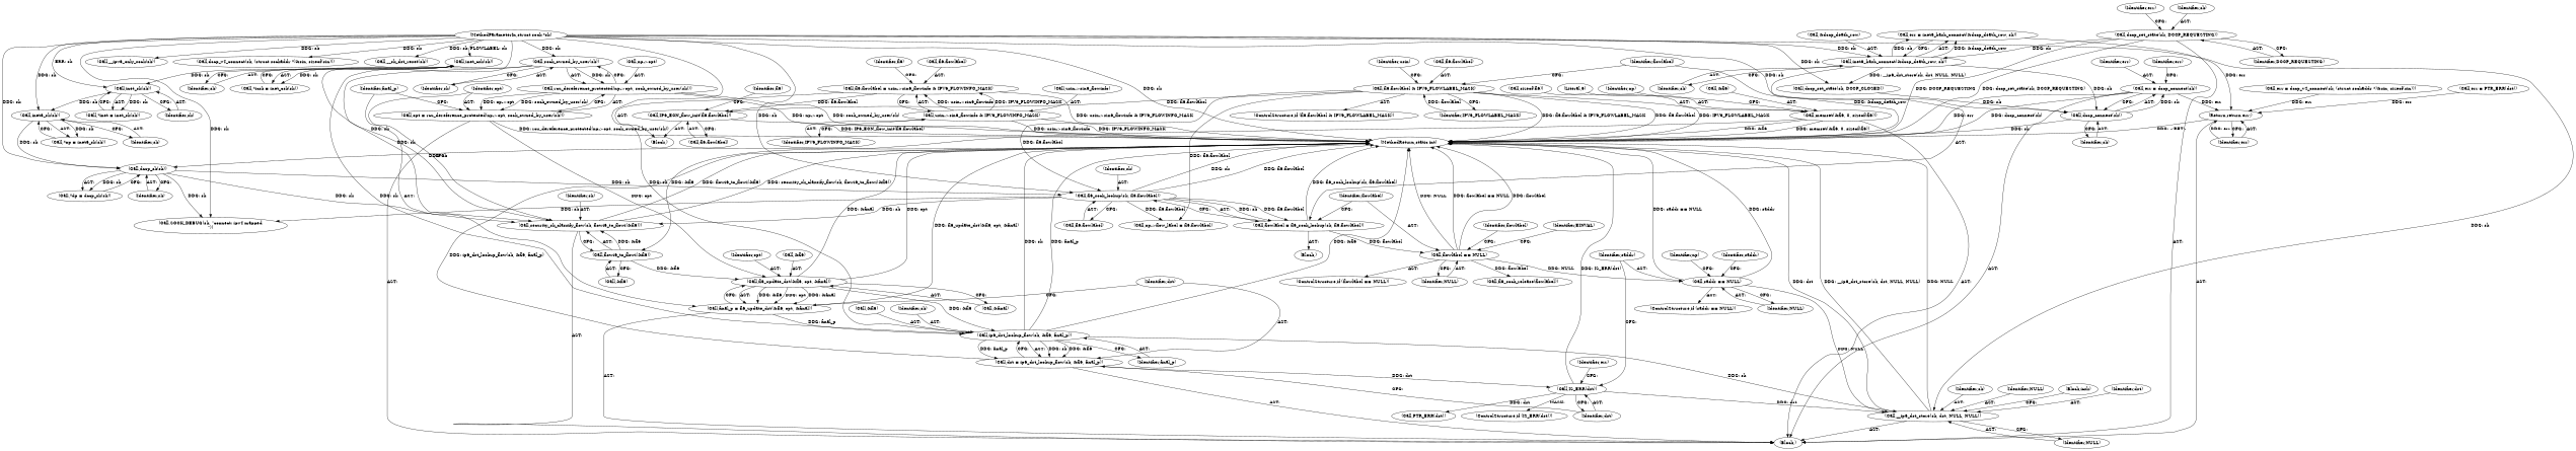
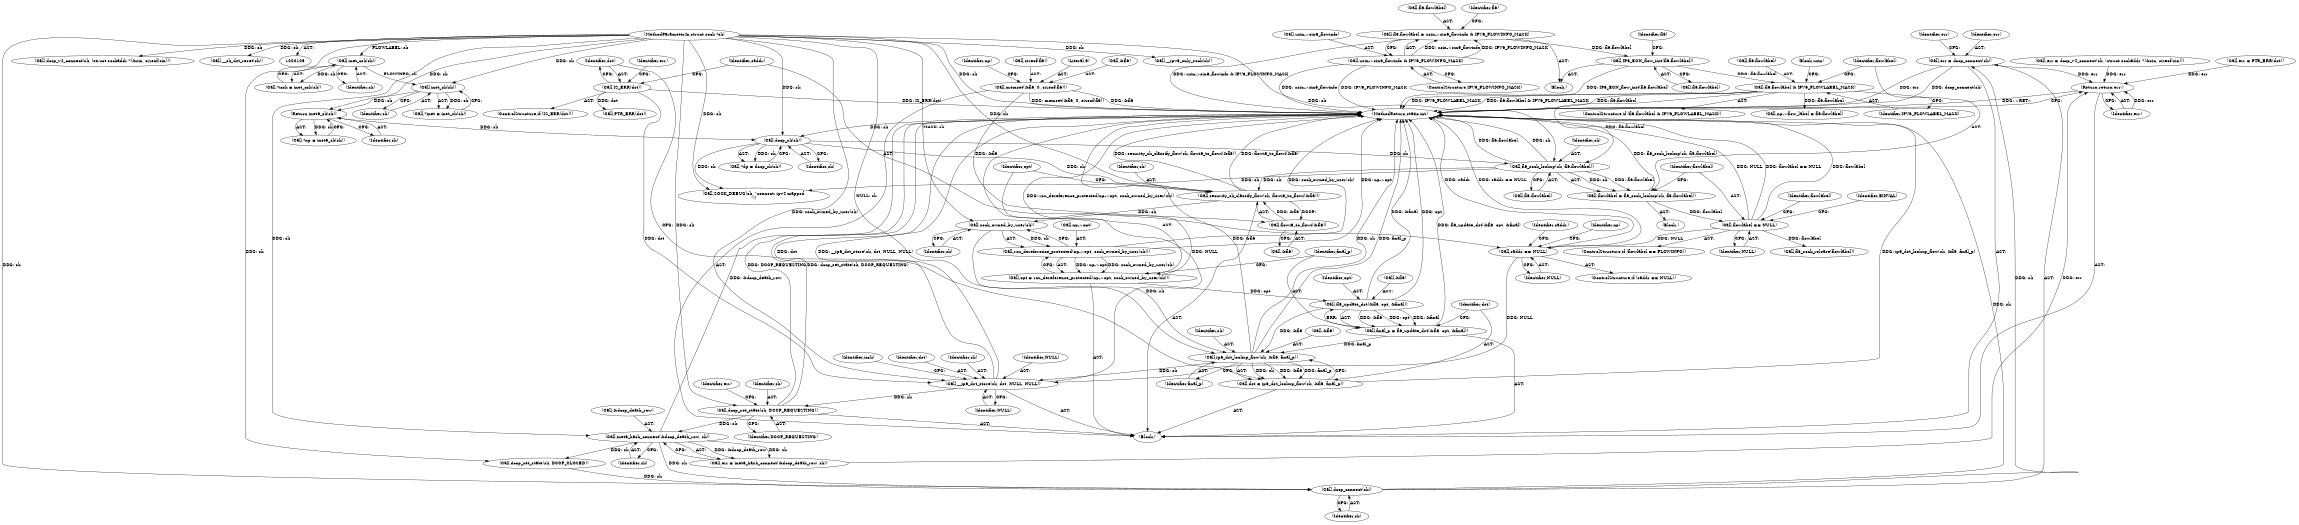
  digraph {
    n1 [label="(Call,err = dccp_connect(sk))"]
    n2 [label="(Call,dccp_connect(sk))"]
    n3 [label="(Return,return err;)"]
    n4 [label="(MethodReturn,static int)"]
    n5 [label="(Block,)"]
    n6 [label="(Identifier,sk)"]
    n7 [label="(Identifier,err)"]
    n8 [label="(Call,dccp_sk(sk))"]
    n9 [label="(Call,dccp_set_state(sk, DCCP_CLOSED))"]
    n10 [label="(Call,inet6_hash_connect(&dccp_death_row, sk))"]
    n11 [label="(Call,err = inet6_hash_connect(&dccp_death_row, sk))"]
    n12 [label="(Identifier,sk)"]
    n13 [label="(Call,dccp_set_state(sk, DCCP_REQUESTING))"]
    n14 [label="(Identifier,DCCP_REQUESTING)"]
    n15 [label="(Call,__ip6_dst_store(sk, dst, NULL, NULL))"]
    n16 [label="(Identifier,NULL)"]
    n17 [label="(Call,ip6_dst_lookup_flow(sk, &fl6, final_p))"]
    n18 [label="(Call,dst = ip6_dst_lookup_flow(sk, &fl6, final_p))"]
    n19 [label="(Identifier,final_p)"]
    n20 [label="(Call,IS_ERR(dst))"]
    n21 [label="(Call,sock_owned_by_user(sk))"]
    n22 [label="(Call,rcu_dereference_protected(np->opt, sock_owned_by_user(sk)))"]
    n23 [label="(Identifier,sk)"]
    n24 [label="(Call,opt = rcu_dereference_protected(np->opt, sock_owned_by_user(sk)))"]
    n25 [label="(Call,security_sk_classify_flow(sk, flowi6_to_flowi(&fl6)))"]
    n26 [label="(Call,flowi6_to_flowi(&fl6))"]
    n27 [label="(Call,fl6_update_dst(&fl6, opt, &final))"]
    n28 [label="(Call,&fl6)"]
    n29 [label="(Call,fl6_sock_lookup(sk, fl6.flowlabel))"]
    n30 [label="(Call,flowlabel = fl6_sock_lookup(sk, fl6.flowlabel))"]
    n31 [label="(Call,np->flow_label = fl6.flowlabel)"]
    n32 [label="(Call,fl6.flowlabel)"]
    n33 [label="(Call,SOCK_DEBUG(sk, \"connect: ipv4 mapped\n\"))"]
    n34 [label="(Call,flowlabel == NULL)"]
    n35 [label="(Block,)"]
    n36 [label="(Call,*dp = dccp_sk(sk))"]
    n37 [label="(Identifier,sk)"]
-   n38 [label="(Call,inet6_sk(sk))"]
+   n38 [label="(Return,inet6_sk(sk))"]
    n39 [label="(Call,*np = inet6_sk(sk))"]
    n40 [label="(Identifier,sk)"]
    n41 [label="(Call,inet_sk(sk))"]
    n42 [label="(Call,*inet = inet_sk(sk))"]
    n43 [label="(Identifier,sk)"]
    n44 [label="(Call,inet_csk(sk))"]
    n45 [label="(Identifier,sk)"]
    n46 [label="(Call,*icsk = inet_csk(sk))"]
    n47 [label="(MethodParameterIn,struct sock *sk)"]
    n48 [label="(Call,__ipv6_only_sock(sk))"]
    n49 [label="(Call,dccp_v4_connect(sk, (struct sockaddr *)&sin, sizeof(sin)))"]
    n50 [label="(Call,__sk_dst_reset(sk))"]
+   1000105
    n52 [label="(Call,fl6.flowlabel & IPV6_FLOWLABEL_MASK)"]
    n53 [label="(ControlStructure,if (fl6.flowlabel & IPV6_FLOWLABEL_MASK))"]
    n54 [label="(Identifier,IPV6_FLOWLABEL_MASK)"]
    n55 [label="(Call,IP6_ECN_flow_init(fl6.flowlabel))"]
    n56 [label="(Block,)"]
    n57 [label="(Call,fl6.flowlabel)"]
    n58 [label="(Call,fl6.flowlabel = usin->sin6_flowinfo & IPV6_FLOWINFO_MASK)"]
    n59 [label="(Call,usin->sin6_flowinfo & IPV6_FLOWINFO_MASK)"]
-   n60 [label="(Identifier,IPV6_FLOWINFO_MASK)"]
+   n60 [label="(ControlStructure,IPV6_FLOWINFO_MASK)"]
    n61 [label="(Call,final_p = fl6_update_dst(&fl6, opt, &final))"]
-   n62 [label="(Call,&final)"]
    n63 [label="(Call,memset(&fl6, 0, sizeof(fl6)))"]
    n64 [label="(Call,sizeof(fl6))"]
    n65 [label="(Call,PTR_ERR(dst))"]
    n66 [label="(ControlStructure,if (IS_ERR(dst)))"]
    n67 [label="(Identifier,dst)"]
    n68 [label="(Call,saddr == NULL)"]
    n69 [label="(Identifier,NULL)"]
    n70 [label="(ControlStructure,if (saddr == NULL))"]
    n71 [label="(Identifier,NULL)"]
    n72 [label="(Call,fl6_sock_release(flowlabel))"]
-   n73 [label="(ControlStructure,if (flowlabel == NULL))"]
+   n73 [label="(ControlStructure,if (flowlabel == FLOWINFO))"]
    n74 [label="(Identifier,err)"]
    n75 [label="(Literal,6)"]
    n76 [label="(Call,usin->sin6_flowinfo)"]
    n77 [label="(Identifier,dst)"]
    n78 [label="(Call,fl6.flowlabel)"]
    n79 [label="(Identifier,sk)"]
    n80 [label="(Identifier,err)"]
    n81 [label="(Identifier,opt)"]
    n82 [label="(Identifier,final_p)"]
    n83 [label="(Identifier,flowlabel)"]
    n84 [label="(Identifier,err)"]
    n85 [label="(Identifier,sk)"]
    n86 [label="(Call,err = dccp_v4_connect(sk, (struct sockaddr *)&sin, sizeof(sin)))"]
    n87 [label="(Identifier,np)"]
    n88 [label="(Identifier,EINVAL)"]
    n89 [label="(Identifier,NULL)"]
    n90 [label="(Identifier,np)"]
-   n91 [label="(Block,icsk)"]
+   n91 [label="(Identifier,icsk)"]
    n92 [label="(Identifier,saddr)"]
    n93 [label="(Call,&fl6)"]
    n94 [label="(Call,&fl6)"]
    n95 [label="(Call,&dccp_death_row)"]
    n96 [label="(Call,err = PTR_ERR(dst))"]
    n97 [label="(Identifier,sk)"]
    n98 [label="(Call,&fl6)"]
    n99 [label="(Identifier,sk)"]
    n100 [label="(Identifier,fl6)"]
    n101 [label="(Identifier,sk)"]
    n102 [label="(Identifier,err)"]
    n103 [label="(Identifier,dst)"]
    n104 [label="(Identifier,flowlabel)"]
    n105 [label="(Call,np->opt)"]
    n106 [label="(Identifier,flowlabel)"]
    n107 [label="(Identifier,saddr)"]
    n108 [label="(Call,fl6.flowlabel)"]
    n109 [label="(Identifier,fl6)"]
    n110 [label="(Identifier,opt)"]
-   n111 [label="(Identifier,usin)"]
-   n1 -> n2 [label="CFG: "]
+   n111 [label="(Block,usin)"]
    n1 -> n3 [label="DDG: err"]
    n1 -> n4 [label="DDG: err"]
    n1 -> n4 [label="DDG: dccp_connect(sk)"]
    n1 -> n5 [label="AST: "]
    n2 -> n1 [label="AST: "]
    n2 -> n1 [label="DDG: sk"]
    n2 -> n4 [label="DDG: sk"]
    n2 -> n6 [label="CFG: "]
    n3 -> n4 [label="DDG: <RET>"]
    n3 -> n5 [label="AST: "]
    n3 -> n7 [label="CFG: "]
+   n4 -> n3 [label="CFG: "]
    n4 -> n8 [label="DDG: sk"]
    n6 -> n2 [label="AST: "]
    n7 -> n3 [label="AST: "]
    n7 -> n3 [label="DDG: err"]
    n8 -> n25 [label="DDG: sk"]
    n8 -> n29 [label="DDG: sk"]
    n8 -> n33 [label="DDG: sk"]
    n8 -> n36 [label="AST: "]
    n8 -> n36 [label="DDG: sk"]
    n8 -> n37 [label="CFG: "]
    n9 -> n2 [label="DDG: sk"]
    n10 -> n2 [label="DDG: sk"]
    n10 -> n4 [label="DDG: &dccp_death_row"]
-   n10 -> n9 [label="DDG: __ip6_dst_store(sk, dst, NULL, NULL)"]
+   n10 -> n9 [label="DDG: sk"]
    n10 -> n11 [label="AST: "]
    n10 -> n11 [label="DDG: &dccp_death_row"]
    n10 -> n11 [label="DDG: sk"]
    n10 -> n12 [label="CFG: "]
    n11 -> n3 [label="DDG: err"]
    n11 -> n10 [label="CFG: "]
    n12 -> n10 [label="AST: "]
    n13 -> n4 [label="DDG: DCCP_REQUESTING"]
    n13 -> n4 [label="DDG: dccp_set_state(sk, DCCP_REQUESTING)"]
    n13 -> n5 [label="AST: "]
    n13 -> n10 [label="DDG: sk"]
    n13 -> n14 [label="CFG: "]
    n14 -> n13 [label="AST: "]
    n15 -> n4 [label="DDG: NULL"]
    n15 -> n4 [label="DDG: dst"]
    n15 -> n4 [label="DDG: __ip6_dst_store(sk, dst, NULL, NULL)"]
    n15 -> n5 [label="AST: "]
+   n15 -> n13 [label="DDG: sk"]
    n15 -> n16 [label="CFG: "]
    n16 -> n15 [label="AST: "]
    n17 -> n4 [label="DDG: sk"]
    n17 -> n4 [label="DDG: final_p"]
    n17 -> n4 [label="DDG: &fl6"]
    n17 -> n15 [label="DDG: sk"]
    n17 -> n18 [label="AST: "]
    n17 -> n18 [label="DDG: sk"]
    n17 -> n18 [label="DDG: &fl6"]
    n17 -> n18 [label="DDG: final_p"]
    n17 -> n19 [label="CFG: "]
    n18 -> n4 [label="DDG: ip6_dst_lookup_flow(sk, &fl6, final_p)"]
    n18 -> n5 [label="AST: "]
    n18 -> n17 [label="CFG: "]
-   n18 -> n20 [label="DDG: dst"]
    n19 -> n17 [label="AST: "]
    n20 -> n4 [label="DDG: IS_ERR(dst)"]
    n20 -> n15 [label="DDG: dst"]
    n20 -> n65 [label="DDG: dst"]
-   n20 -> n66 [label="MASK: "]
+   n20 -> n66 [label="AST: "]
    n20 -> n67 [label="CFG: "]
    n21 -> n17 [label="DDG: sk"]
    n21 -> n22 [label="AST: "]
    n21 -> n22 [label="DDG: sk"]
    n21 -> n23 [label="CFG: "]
    n22 -> n4 [label="DDG: np->opt"]
    n22 -> n4 [label="DDG: sock_owned_by_user(sk)"]
    n22 -> n21 [label="CFG: "]
    n22 -> n24 [label="AST: "]
    n22 -> n24 [label="DDG: np->opt"]
    n22 -> n24 [label="DDG: sock_owned_by_user(sk)"]
    n23 -> n21 [label="AST: "]
    n24 -> n4 [label="DDG: rcu_dereference_protected(np->opt, sock_owned_by_user(sk))"]
    n24 -> n5 [label="AST: "]
    n24 -> n22 [label="CFG: "]
    n24 -> n27 [label="DDG: opt"]
    n25 -> n4 [label="DDG: flowi6_to_flowi(&fl6)"]
    n25 -> n4 [label="DDG: security_sk_classify_flow(sk, flowi6_to_flowi(&fl6))"]
    n25 -> n5 [label="AST: "]
-   n21 -> n25 [label="DDG: sk"]
-   n25 -> n26 [label="CFG: "]
+   n25 -> n21 [label="DDG: sk"]
+   n25 -> n26 [label="DCCP: "]
    n26 -> n25 [label="AST: "]
    n26 -> n25 [label="DDG: &fl6"]
-   n26 -> n27 [label="DDG: &fl6"]
    n26 -> n28 [label="CFG: "]
    n27 -> n4 [label="DDG: &final"]
    n27 -> n4 [label="DDG: opt"]
    n27 -> n17 [label="DDG: &fl6"]
    n27 -> n61 [label="AST: "]
    n27 -> n61 [label="DDG: &fl6"]
    n27 -> n61 [label="DDG: opt"]
    n27 -> n61 [label="DDG: &final"]
-   n27 -> n62 [label="CFG: "]
    n28 -> n26 [label="AST: "]
    n29 -> n4 [label="DDG: sk"]
    n29 -> n4 [label="DDG: fl6.flowlabel"]
    n29 -> n25 [label="DDG: sk"]
    n29 -> n30 [label="AST: "]
    n29 -> n30 [label="DDG: sk"]
    n29 -> n30 [label="DDG: fl6.flowlabel"]
-   n29 -> n31 [label="DDG: fl6.flowlabel"]
    n29 -> n32 [label="CFG: "]
    n29 -> n33 [label="DDG: sk"]
    n30 -> n4 [label="DDG: fl6_sock_lookup(sk, fl6.flowlabel)"]
-   n30 -> n29 [label="CFG: "]
    n30 -> n34 [label="DDG: flowlabel"]
    n30 -> n35 [label="AST: "]
    n32 -> n29 [label="AST: "]
    n34 -> n4 [label="DDG: flowlabel"]
    n34 -> n4 [label="DDG: NULL"]
    n34 -> n4 [label="DDG: flowlabel == NULL"]
    n34 -> n68 [label="DDG: NULL"]
    n34 -> n71 [label="CFG: "]
    n34 -> n72 [label="DDG: flowlabel"]
    n34 -> n73 [label="AST: "]
    n36 -> n8 [label="CFG: "]
    n37 -> n8 [label="AST: "]
    n38 -> n8 [label="DDG: sk"]
    n38 -> n39 [label="AST: "]
    n38 -> n39 [label="DDG: sk"]
    n38 -> n40 [label="CFG: "]
    n39 -> n38 [label="CFG: "]
    n40 -> n38 [label="AST: "]
    n41 -> n38 [label="DDG: sk"]
    n41 -> n42 [label="AST: "]
    n41 -> n42 [label="DDG: sk"]
    n41 -> n43 [label="CFG: "]
    n42 -> n41 [label="CFG: "]
    n43 -> n41 [label="AST: "]
-   n44 -> n41 [label="DDG: sk"]
+   n44 -> n41 [label="FLOWINFO: sk"]
    n44 -> n45 [label="CFG: "]
    n44 -> n46 [label="AST: "]
    n44 -> n46 [label="DDG: sk"]
    n45 -> n44 [label="AST: "]
    n46 -> n44 [label="CFG: "]
    n47 -> n2 [label="DDG: sk"]
    n47 -> n4 [label="DDG: sk"]
    n47 -> n8 [label="DDG: sk"]
    n47 -> n9 [label="DDG: sk"]
    n47 -> n10 [label="DDG: sk"]
-   n47 -> n15 [label="DDG: sk"]
-   n47 -> n17 [label="DDG: sk"]
-   n47 -> n21 [label="DDG: sk"]
+   n47 -> n13 [label="DDG: sk"]
+   n47 -> n15 [label="DDG: sock_owned_by_user(sk)"]
+   n47 -> n17 [label="NULL: sk"]
+   n47 -> n21 [label="MASK: sk"]
    n47 -> n25 [label="DDG: sk"]
    n47 -> n29 [label="DDG: sk"]
    n47 -> n33 [label="DDG: sk"]
    n47 -> n38 [label="DDG: sk"]
-   n47 -> n41 [label="ERR: sk"]
+   n47 -> n41 [label="DDG: sk"]
    n47 -> n44 [label="FLOWLABEL: sk"]
    n47 -> n48 [label="DDG: sk"]
    n47 -> n49 [label="DDG: sk"]
    n47 -> n50 [label="DDG: sk"]
+   n47 -> 1000105 [label="AST: "]
    n52 -> n4 [label="DDG: fl6.flowlabel"]
    n52 -> n4 [label="DDG: IPV6_FLOWLABEL_MASK"]
    n52 -> n4 [label="DDG: fl6.flowlabel & IPV6_FLOWLABEL_MASK"]
    n52 -> n29 [label="DDG: fl6.flowlabel"]
    n52 -> n31 [label="DDG: fl6.flowlabel"]
    n52 -> n53 [label="AST: "]
    n52 -> n54 [label="CFG: "]
-   n54 -> n52 [label="DDG: flowlabel"]
+   n54 -> n52 [label="AST: "]
    n55 -> n4 [label="DDG: IP6_ECN_flow_init(fl6.flowlabel)"]
-   n52 -> n55 [label="DDG: fl6.flowlabel"]
+   n55 -> n52 [label="DDG: fl6.flowlabel"]
    n55 -> n56 [label="AST: "]
    n55 -> n57 [label="CFG: "]
    n57 -> n55 [label="AST: "]
    n58 -> n4 [label="DDG: usin->sin6_flowinfo & IPV6_FLOWINFO_MASK"]
    n58 -> n55 [label="DDG: fl6.flowlabel"]
    n58 -> n56 [label="AST: "]
    n58 -> n59 [label="CFG: "]
    n59 -> n4 [label="DDG: IPV6_FLOWINFO_MASK"]
    n59 -> n4 [label="DDG: usin->sin6_flowinfo"]
    n59 -> n58 [label="AST: "]
    n59 -> n58 [label="DDG: usin->sin6_flowinfo"]
    n59 -> n58 [label="DDG: IPV6_FLOWINFO_MASK"]
    n59 -> n60 [label="CFG: "]
    n60 -> n59 [label="AST: "]
    n61 -> n4 [label="DDG: fl6_update_dst(&fl6, opt, &final)"]
    n61 -> n5 [label="AST: "]
    n61 -> n17 [label="DDG: final_p"]
-   n61 -> n27 [label="CFG: "]
-   n62 -> n27 [label="AST: "]
+   n61 -> n27 [label="ERR: "]
    n63 -> n4 [label="DDG: memset(&fl6, 0, sizeof(fl6))"]
    n63 -> n4 [label="DDG: &fl6"]
    n63 -> n5 [label="AST: "]
    n63 -> n26 [label="DDG: &fl6"]
    n64 -> n63 [label="AST: "]
    n67 -> n18 [label="CFG: "]
    n67 -> n20 [label="AST: "]
    n68 -> n4 [label="DDG: saddr"]
    n68 -> n4 [label="DDG: saddr == NULL"]
    n68 -> n15 [label="DDG: NULL"]
    n68 -> n69 [label="CFG: "]
    n68 -> n70 [label="AST: "]
    n69 -> n68 [label="AST: "]
    n71 -> n34 [label="AST: "]
    n74 -> n20 [label="CFG: "]
    n75 -> n63 [label="AST: "]
    n76 -> n59 [label="AST: "]
    n77 -> n18 [label="AST: "]
    n77 -> n61 [label="CFG: "]
    n78 -> n52 [label="AST: "]
    n79 -> n15 [label="AST: "]
    n80 -> n1 [label="CFG: "]
    n81 -> n27 [label="AST: "]
    n82 -> n24 [label="CFG: "]
    n82 -> n61 [label="AST: "]
    n83 -> n34 [label="CFG: "]
    n84 -> n13 [label="CFG: "]
    n85 -> n29 [label="AST: "]
    n86 -> n3 [label="DDG: err"]
    n87 -> n63 [label="CFG: "]
    n88 -> n34 [label="CFG: "]
    n89 -> n15 [label="AST: "]
    n90 -> n68 [label="CFG: "]
    n91 -> n15 [label="CFG: "]
    n92 -> n20 [label="CFG: "]
    n92 -> n68 [label="AST: "]
    n93 -> n27 [label="AST: "]
    n94 -> n63 [label="AST: "]
    n95 -> n10 [label="AST: "]
    n96 -> n3 [label="DDG: err"]
    n97 -> n25 [label="AST: "]
    n98 -> n17 [label="AST: "]
    n99 -> n17 [label="AST: "]
    n100 -> n55 [label="CFG: "]
    n101 -> n13 [label="AST: "]
    n102 -> n1 [label="AST: "]
    n103 -> n15 [label="AST: "]
    n104 -> n30 [label="CFG: "]
    n104 -> n34 [label="AST: "]
    n105 -> n22 [label="AST: "]
    n106 -> n30 [label="AST: "]
    n106 -> n52 [label="CFG: "]
    n107 -> n68 [label="CFG: "]
    n108 -> n58 [label="AST: "]
    n109 -> n58 [label="CFG: "]
    n110 -> n24 [label="AST: "]
    n110 -> n25 [label="CFG: "]
    n111 -> n52 [label="CFG: "]
  }
